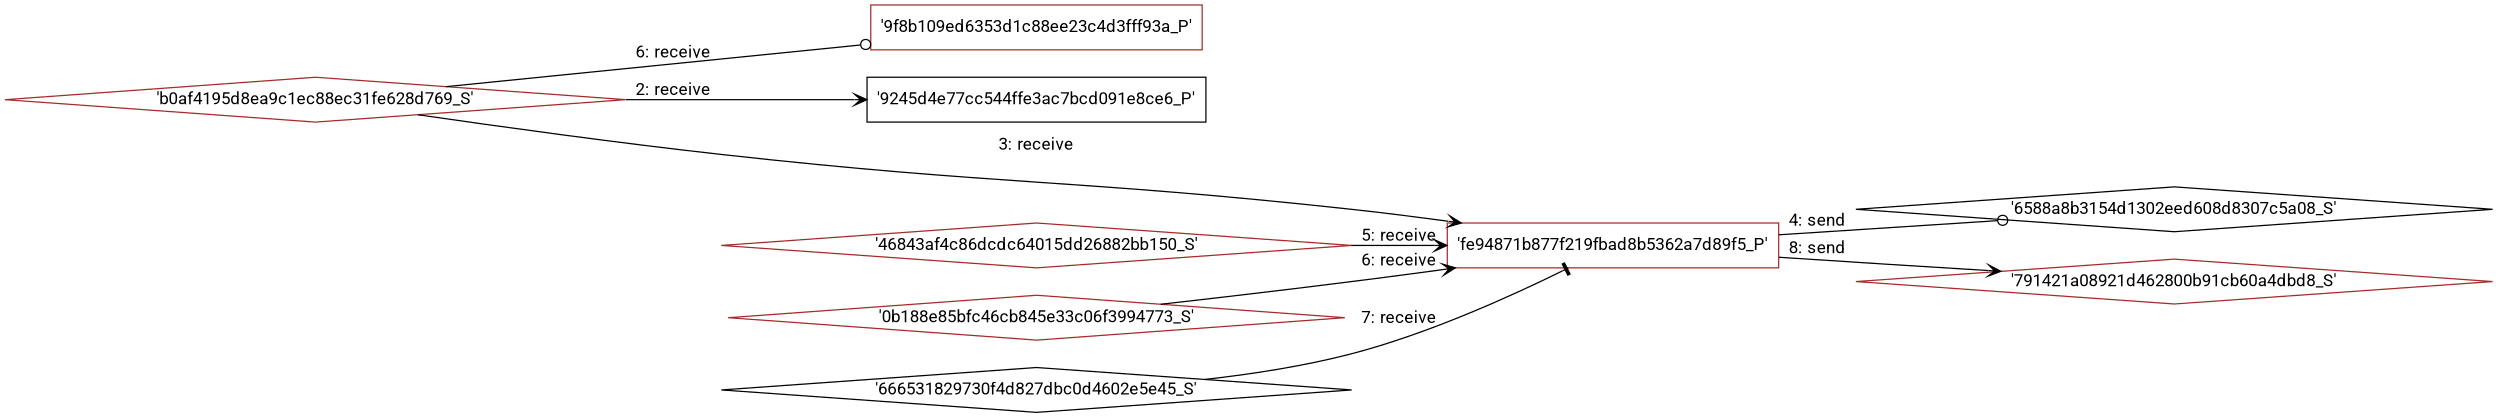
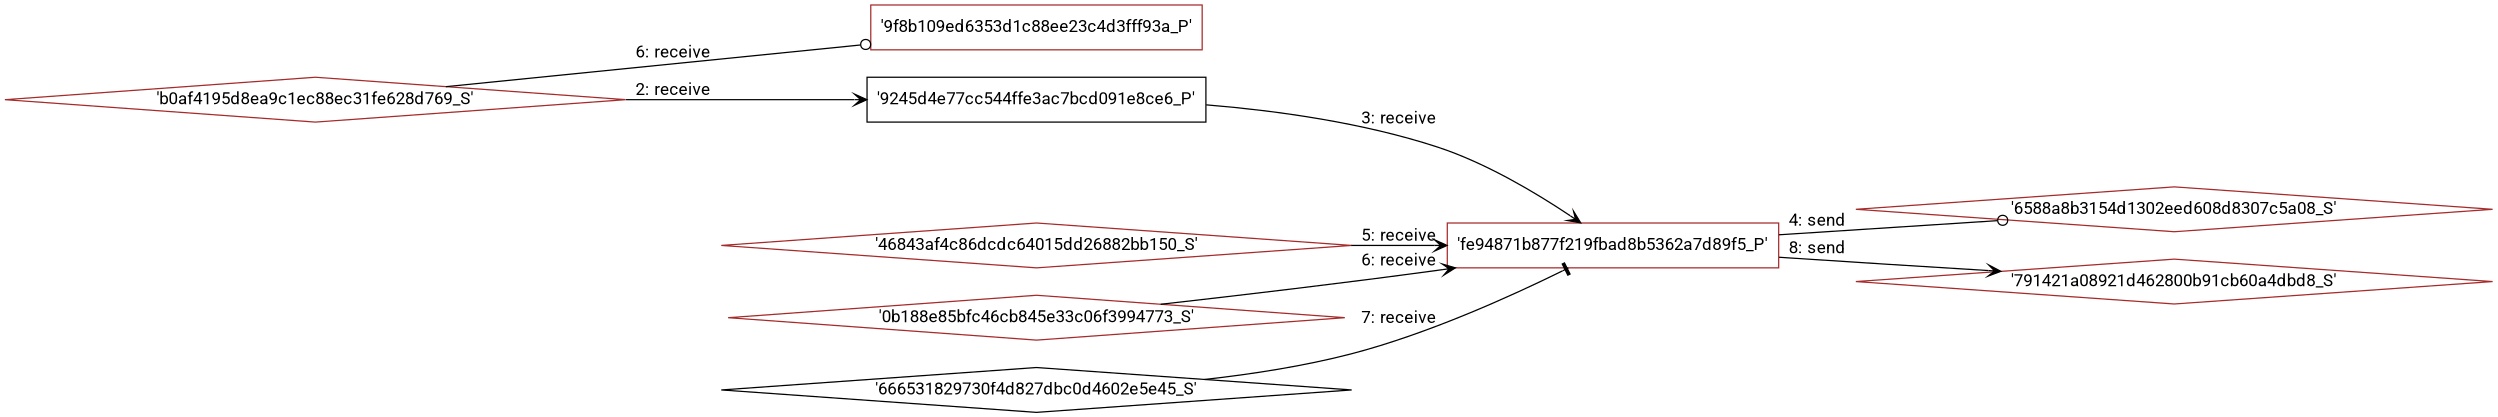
  digraph {
    engine=neato
    fixedsize=false
    fontname=Roboto
    fontsize=10
    nodesep=0.3
    rankdir=LR
    ranksep=0
    splines=true
    node [color=brown fontname=Roboto node_type=Socket shape=diamond]
    edge [arrowhead=vee fontname=Roboto]
    "'9f8b109ed6353d1c88ee23c4d3fff93a_P'" [node_type=Process shape=box]
    "'b0af4195d8ea9c1ec88ec31fe628d769_S'"
    n3 [color=black label="'9245d4e77cc544ffe3ac7bcd091e8ce6_P'" node_type=Process shape=box]
    "'fe94871b877f219fbad8b5362a7d89f5_P'" [node_type=Process shape=box]
-   "'6588a8b3154d1302eed608d8307c5a08_S'" [color=black]
+   "'6588a8b3154d1302eed608d8307c5a08_S'"
    "'791421a08921d462800b91cb60a4dbd8_S'"
    n7 [label="'46843af4c86dcdc64015dd26882bb150_S'"]
    "'0b188e85bfc46cb845e33c06f3994773_S'"
    "'666531829730f4d827dbc0d4602e5e45_S'" [color=black]
    "'b0af4195d8ea9c1ec88ec31fe628d769_S'" -> "'9f8b109ed6353d1c88ee23c4d3fff93a_P'" [arrowhead=odot label="6: receive"]
    "'b0af4195d8ea9c1ec88ec31fe628d769_S'" -> n3 [label="2: receive"]
-   "'b0af4195d8ea9c1ec88ec31fe628d769_S'" -> "'fe94871b877f219fbad8b5362a7d89f5_P'" [label="3: receive"]
+   n3 -> "'fe94871b877f219fbad8b5362a7d89f5_P'" [label="3: receive"]
    "'fe94871b877f219fbad8b5362a7d89f5_P'" -> "'6588a8b3154d1302eed608d8307c5a08_S'" [arrowhead=odot label="4: send"]
    "'fe94871b877f219fbad8b5362a7d89f5_P'" -> "'791421a08921d462800b91cb60a4dbd8_S'" [label="8: send"]
    n7 -> "'fe94871b877f219fbad8b5362a7d89f5_P'" [label="5: receive"]
    "'0b188e85bfc46cb845e33c06f3994773_S'" -> "'fe94871b877f219fbad8b5362a7d89f5_P'" [label="6: receive"]
    "'666531829730f4d827dbc0d4602e5e45_S'" -> "'fe94871b877f219fbad8b5362a7d89f5_P'" [arrowhead=tee label="7: receive"]
  }
